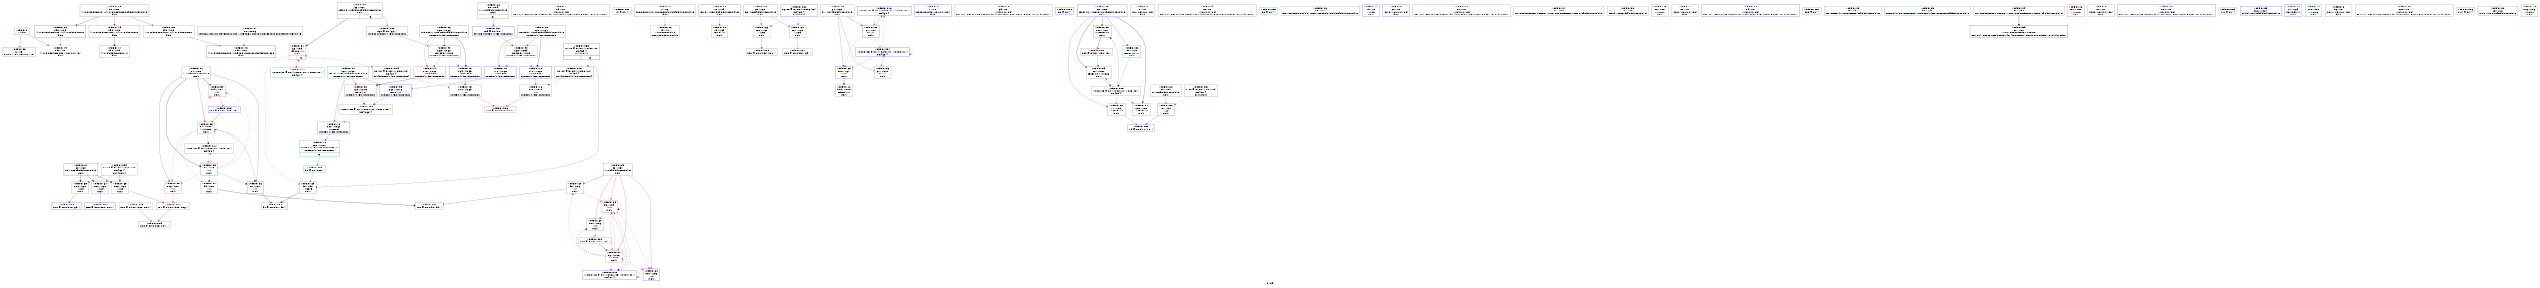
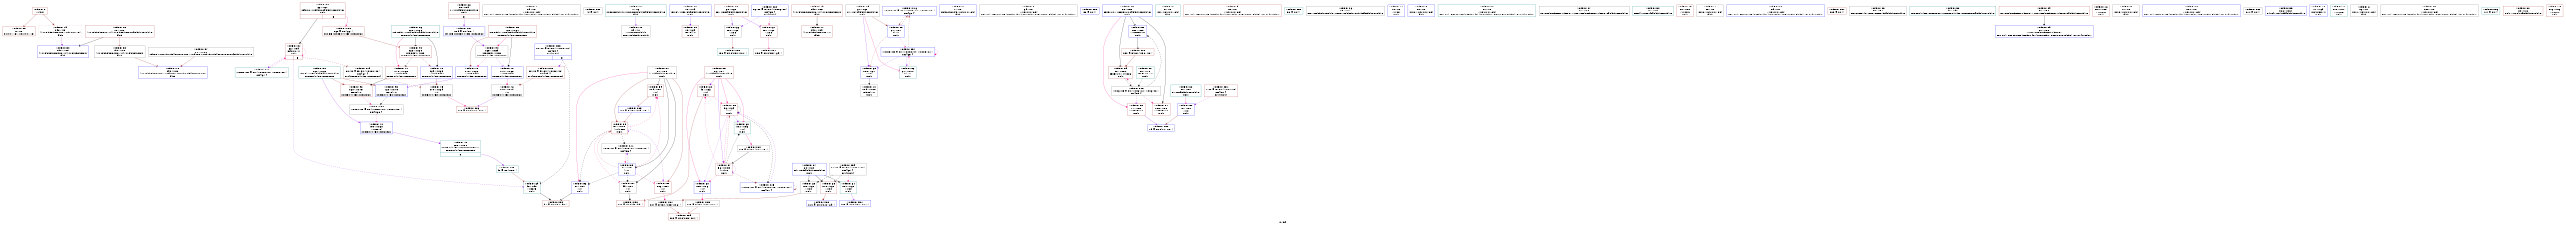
  digraph {
    fontname="DejaVu Sans"
    label=SVFG
    node [color=brown fontname="DejaVu Sans" shape=record]
    edge [arrowhead=dot color=black fontname="DejaVu Sans" style=solid]
    n1 [label="{NodeID: 0\nNullPtr}"]
    n2 [label="{NodeID: 38\n2\<--3\ndummyVal\<--dummyVal\n}"]
    n3 [label="{NodeID: 79\n192\<--3\nllvm.global_ctors_2\<--dummyVal\nGlob }" style=dotted]
    n4 [color=gray40 label="{NodeID: 90\n163\<--159\n__a.addr\<--__a\n_ZSt3minIiERKT_S2_S2_\n}"]
    n5 [color=blue label="{NodeID: 71\n171\<--163\n\<--__a.addr\n_ZSt3minIiERKT_S2_S2_\n}"]
    n6 [color=blue label="{NodeID: 72\n178\<--163\n\<--__a.addr\n_ZSt3minIiERKT_S2_S2_\n}"]
    n7 [color=gray40 label="{NodeID: 76\n172\<--171\n\<--\n_ZSt3minIiERKT_S2_S2_\n}"]
    n8 [color=blue label="{NodeID: 93\n161\<--178\nretval\<--\n_ZSt3minIiERKT_S2_S2_\n}"]
    n9 [label="{NodeID: 126\n173 = cmp(170, 172, )\n}"]
    n10 [color=gray40 label="{NodeID: 138\nMR_24V_3 = PHI(MR_24V_4, MR_24V_2, )\npts\{162 \}\n}"]
    n11 [color=gray40 label="{NodeID: 7\n19\<--1\n\<--dummyObj\nCan only get source location for instruction, argument, global var or function.}"]
    n12 [color=gray40 label="{NodeID: 180\n71 = PHI()\n}"]
    n13 [color=teal label="{NodeID: 14\n4\<--6\n_ZStL8__ioinit\<--_ZStL8__ioinit_field_insensitive\nGlob }"]
    n14 [color=gray40 label="{NodeID: 43\n29\<--4\n\<--_ZStL8__ioinit\n__cxx_global_var_init\n}"]
    n15 [color=blue label="{NodeID: 187\n159 = PHI(58, )\n0th arg _ZSt3minIiERKT_S2_S2_ }"]
    n16 [color=blue label="{NodeID: 21\n48\<--49\nretval\<--retval_field_insensitive\nmain\n}"]
    n17 [label="{NodeID: 80\n48\<--69\nretval\<--\nmain\n}"]
    n18 [label="{NodeID: 28\n62\<--63\npg\<--pg_field_insensitive\nmain\n}"]
    n19 [color=gray40 label="{NodeID: 66\n131\<--62\n\<--pg\nmain\n}"]
    n20 [label="{NodeID: 67\n137\<--62\n\<--pg\nmain\n}"]
    n21 [color=teal label="{NodeID: 133\n132 = cmp(131, 104, )\n}"]
    n22 [color=gray40 label="{NodeID: 127\n138 = cmp(137, 69, )\n}"]
    n23 [label="{NodeID: 35\n163\<--164\n__a.addr\<--__a.addr_field_insensitive\n_ZSt3minIiERKT_S2_S2_\n}"]
    n24 [color=gray40 label="{NodeID: 125\n103 = Binary(102, 104, )\n}"]
    n25 [label="{NodeID: 129\n108 = cmp(103, 107, )\n}"]
    n26 [color=teal label="{NodeID: 42\n158\<--181\n_ZSt3minIiERKT_S2_S2__ret\<--\n_ZSt3minIiERKT_S2_S2_\n|{<s0>5}}"]
    n27 [color=teal label="{NodeID: 183\n90 = PHI(158, )\n}"]
    n28 [color=teal label="{NodeID: 69\n93\<--90\n\<--call3\nmain\n}"]
    n29 [label="{NodeID: 131\n94 = cmp(87, 93, )\n}"]
    n30 [label="{NodeID: 132\n100 = cmp(98, 99, )\n}"]
    n31 [label="{NodeID: 49\n190\<--18\nllvm.global_ctors_0\<--llvm.global_ctors\nGlob }"]
    n32 [label="{NodeID: 77\n190\<--19\nllvm.global_ctors_0\<--\nGlob }"]
    n33 [color=blue label="{NodeID: 56\n87\<--54\n\<--i\nmain\n}"]
    n34 [color=blue label="{NodeID: 146\nMR_18V_2 = PHI(MR_18V_4, MR_18V_1, )\npts\{65 \}\n}"]
    n35 [color=blue label="{NodeID: 82\n64\<--84\nok\<--\nmain\n}"]
    n36 [color=blue label="{NodeID: 68\n128\<--64\n\<--ok\nmain\n}"]
    n37 [color=blue label="{NodeID: 137\nMR_18V_5 = PHI(MR_18V_7, MR_18V_4, )\npts\{65 \}\n}"]
    n38 [color=gray40 label="{NodeID: 41\n129\<--128\ntobool\<--\nmain\n}"]
    n39 [color=teal label="{NodeID: 86\n64\<--111\nok\<--\nmain\n}"]
    n40 [color=gray40 label="{NodeID: 63\n105\<--60\n\<--pd\nmain\n}"]
    n41 [color=gray40 label="{NodeID: 124\n107 = Binary(105, 106, )\n}"]
    n42 [color=blue label="{NodeID: 70\n181\<--161\n\<--retval\n_ZSt3minIiERKT_S2_S2_\n}"]
    n43 [color=blue label="{NodeID: 160\n16V_1 = ENCHI(MR_16V_0)\npts\{63 \}\nFun[main]}" style=double]
    n44 [label="{NodeID: 84\n66\<--89\nref.tmp\<--\nmain\n|{|<s3>5}}"]
    n45 [color=teal label="{NodeID: 147\nMR_20V_2 = PHI(MR_20V_4, MR_20V_1, )\npts\{67 \}\n}"]
    n46 [color=gray40 label="{NodeID: 149\n20V_1 = ENCHI(MR_20V_0)\npts\{67 \}\nFun[_ZSt3minIiERKT_S2_S2_]}" style=double]
    n47 [color=gray40 label="{NodeID: 75\n170\<--169\n\<--\n_ZSt3minIiERKT_S2_S2_\n}"]
    n48 [color=blue label="{NodeID: 1\n7\<--1\n__dso_handle\<--dummyObj\nGlob }"]
    n49 [label="{NodeID: 91\n165\<--160\n__b.addr\<--__b\n_ZSt3minIiERKT_S2_S2_\n}"]
    n50 [color=blue label="{NodeID: 73\n169\<--165\n\<--__b.addr\n_ZSt3minIiERKT_S2_S2_\n}"]
    n51 [label="{NodeID: 74\n175\<--165\n\<--__b.addr\n_ZSt3minIiERKT_S2_S2_\n}"]
    n52 [label="{NodeID: 92\n161\<--175\nretval\<--\n_ZSt3minIiERKT_S2_S2_\n}"]
    n53 [color=gray40 label="{NodeID: 8\n69\<--1\n\<--dummyObj\nCan only get source location for instruction, argument, global var or function.}"]
    n54 [color=blue label="{NodeID: 181\n82 = PHI()\n}"]
    n55 [label="{NodeID: 15\n18\<--22\nllvm.global_ctors\<--llvm.global_ctors_field_insensitive\nGlob }"]
    n56 [color=gray40 label="{NodeID: 50\n191\<--18\nllvm.global_ctors_1\<--llvm.global_ctors\nGlob }"]
    n57 [color=blue label="{NodeID: 51\n192\<--18\nllvm.global_ctors_2\<--llvm.global_ctors\nGlob }"]
    n58 [color=blue label="{NodeID: 78\n191\<--20\nllvm.global_ctors_1\<--_GLOBAL__sub_I_jellies_0_0.cpp\nGlob }"]
    n59 [label="{NodeID: 188\n160 = PHI(66, )\n1st arg _ZSt3minIiERKT_S2_S2_ }"]
    n60 [color=teal label="{NodeID: 22\n50\<--51\nT\<--T_field_insensitive\nmain\n}"]
    n61 [color=blue label="{NodeID: 52\n78\<--50\n\<--T\nmain\n}"]
    n62 [color=blue label="{NodeID: 130\n79 = cmp(77, 78, )\n}"]
    n63 [color=gray40 label="{NodeID: 29\n64\<--65\nok\<--ok_field_insensitive\nmain\n}"]
    n64 [color=teal label="{NodeID: 36\n165\<--166\n__b.addr\<--__b.addr_field_insensitive\n_ZSt3minIiERKT_S2_S2_\n}"]
    n65 [color=gray40 label="{NodeID: 57\n99\<--54\n\<--i\nmain\n}"]
    n66 [color=teal label="{NodeID: 64\n134\<--60\n\<--pd\nmain\n}"]
    n67 [color=blue label="{NodeID: 134\n135 = cmp(134, 104, )\n}"]
    n68 [label="{NodeID: 154\n4V_1 = ENCHI(MR_4V_0)\npts\{51 \}\nFun[main]}" style=double]
    n69 [label="{NodeID: 85\n56\<--69\nj\<--\nmain\n}"]
    n70 [color=blue label="{NodeID: 61\n102\<--56\n\<--j\nmain\n}"]
    n71 [color=teal label="{NodeID: 62\n114\<--56\n\<--j\nmain\n}"]
    n72 [label="{NodeID: 87\n56\<--115\nj\<--inc\nmain\n}"]
    n73 [color=blue label="{NodeID: 145\nMR_10V_2 = PHI(MR_10V_3, MR_10V_1, )\npts\{57 \}\n}"]
    n74 [label="{NodeID: 60\n98\<--56\n\<--j\nmain\n}"]
    n75 [color=gray40 label="{NodeID: 121\n115 = Binary(114, 75, )\n}"]
    n76 [color=teal label="{NodeID: 2\n8\<--1\n.str\<--dummyObj\nGlob }"]
    n77 [label="{NodeID: 9\n75\<--1\n\<--dummyObj\nCan only get source location for instruction, argument, global var or function.}"]
    n78 [color=teal label="{NodeID: 182\n30 = PHI()\n}"]
    n79 [color=gray40 label="{NodeID: 16\n23\<--24\n__cxx_global_var_init\<--__cxx_global_var_init_field_insensitive\n}"]
    n80 [color=blue label="{NodeID: 23\n52\<--53\ncasenum\<--casenum_field_insensitive\nmain\n}"]
    n81 [label="{NodeID: 53\n77\<--52\n\<--casenum\nmain\n}"]
    n82 [label="{NodeID: 54\n123\<--52\n\<--casenum\nmain\n}"]
    n83 [color=blue label="{NodeID: 55\n150\<--52\n\<--casenum\nmain\n}"]
    n84 [color=teal label="{NodeID: 81\n52\<--75\ncasenum\<--\nmain\n}"]
    n85 [label="{NodeID: 89\n52\<--151\ncasenum\<--inc26\nmain\n}"]
    n86 [label="{NodeID: 122\n151 = Binary(150, 75, )\n}"]
    n87 [color=gray40 label="{NodeID: 143\nMR_6V_3 = PHI(MR_6V_4, MR_6V_2, )\npts\{53 \}\n}"]
    n88 [label="{NodeID: 30\n66\<--67\nref.tmp\<--ref.tmp_field_insensitive\nmain\n|{|<s1>5}}"]
    n89 [color=gray40 label="{NodeID: 37\n20\<--186\n_GLOBAL__sub_I_jellies_0_0.cpp\<--_GLOBAL__sub_I_jellies_0_0.cpp_field_insensitive\n}"]
    n90 [color=blue label="{NodeID: 44\n70\<--8\n\<--.str\nmain\n}"]
    n91 [label="{NodeID: 58\n106\<--54\n\<--i\nmain\n}"]
    n92 [label="{NodeID: 148\n12V_1 = ENCHI(MR_12V_0)\npts\{59 \}\nFun[_ZSt3minIiERKT_S2_S2_]}" style=double]
    n93 [label="{NodeID: 65\n140\<--60\n\<--pd\nmain\n}"]
    n94 [color=blue label="{NodeID: 128\n141 = cmp(140, 69, )\n}"]
    n95 [color=blue label="{NodeID: 3\n10\<--1\n.str.1\<--dummyObj\nGlob }"]
    n96 [color=teal label="{NodeID: 10\n84\<--1\n\<--dummyObj\nCan only get source location for instruction, argument, global var or function.}"]
    n97 [color=gray40 label="{NodeID: 17\n27\<--28\n_ZNSt8ios_base4InitC1Ev\<--_ZNSt8ios_base4InitC1Ev_field_insensitive\n}"]
    n98 [color=gray40 label="{NodeID: 24\n54\<--55\ni\<--i_field_insensitive\nmain\n}"]
    n99 [label="{NodeID: 59\n119\<--54\n\<--i\nmain\n}"]
    n100 [color=blue label="{NodeID: 83\n54\<--75\ni\<--\nmain\n}"]
    n101 [label="{NodeID: 88\n54\<--120\ni\<--inc12\nmain\n}"]
    n102 [color=blue label="{NodeID: 123\n120 = Binary(119, 75, )\n}"]
    n103 [color=gray40 label="{NodeID: 144\nMR_8V_2 = PHI(MR_8V_4, MR_8V_1, )\npts\{55 \}\n}"]
    n104 [color=teal label="{NodeID: 31\n72\<--73\nscanf\<--scanf_field_insensitive\n}"]
    n105 [label="{NodeID: 45\n81\<--10\n\<--.str.1\nmain\n}"]
    n106 [color=gray40 label="{NodeID: 4\n12\<--1\n.str.2\<--dummyObj\nGlob }"]
    n107 [color=blue label="{NodeID: 11\n89\<--1\n\<--dummyObj\nCan only get source location for instruction, argument, global var or function.}"]
    n108 [label="{NodeID: 184\n125 = PHI()\n}"]
    n109 [color=gray40 label="{NodeID: 18\n33\<--34\n__cxa_atexit\<--__cxa_atexit_field_insensitive\n}"]
    n110 [label="{NodeID: 25\n56\<--57\nj\<--j_field_insensitive\nmain\n}"]
    n111 [color=teal label="{NodeID: 32\n91\<--92\n_ZSt3minIiERKT_S2_S2_\<--_ZSt3minIiERKT_S2_S2__field_insensitive\n}"]
    n112 [color=blue label="{NodeID: 39\n31\<--32\n\<--_ZNSt8ios_base4InitD1Ev\nCan only get source location for instruction, argument, global var or function.}"]
    n113 [label="{NodeID: 46\n124\<--12\n\<--.str.2\nmain\n}"]
    n114 [color=gray40 label="{NodeID: 5\n14\<--1\n.str.3\<--dummyObj\nGlob }"]
    n115 [color=blue label="{NodeID: 12\n104\<--1\n\<--dummyObj\nCan only get source location for instruction, argument, global var or function.}"]
    n116 [color=gray40 label="{NodeID: 185\n144 = PHI()\n}"]
    n117 [label="{NodeID: 19\n32\<--38\n_ZNSt8ios_base4InitD1Ev\<--_ZNSt8ios_base4InitD1Ev_field_insensitive\n}"]
    n118 [label="{NodeID: 26\n58\<--59\nn\<--n_field_insensitive\nmain\n|{<s0>5}}"]
    n119 [color=blue label="{NodeID: 33\n126\<--127\nprintf\<--printf_field_insensitive\n}"]
    n120 [color=blue label="{NodeID: 40\n47\<--69\nmain_ret\<--\nmain\n}"]
    n121 [color=teal label="{NodeID: 47\n143\<--14\n\<--.str.3\nmain\n}"]
    n122 [color=blue label="{NodeID: 158\n12V_1 = ENCHI(MR_12V_0)\npts\{59 \}\nFun[main]|{|<s1>5}}" style=double]
    n123 [color=gray40 label="{NodeID: 6\n16\<--1\n.str.4\<--dummyObj\nGlob }"]
    n124 [color=gray40 label="{NodeID: 13\n111\<--1\n\<--dummyObj\nCan only get source location for instruction, argument, global var or function.}"]
    n125 [color=teal label="{NodeID: 186\n147 = PHI()\n}"]
    n126 [label="{NodeID: 20\n45\<--46\nmain\<--main_field_insensitive\n}"]
    n127 [color=blue label="{NodeID: 27\n60\<--61\npd\<--pd_field_insensitive\nmain\n}"]
    n128 [color=teal label="{NodeID: 34\n161\<--162\nretval\<--retval_field_insensitive\n_ZSt3minIiERKT_S2_S2_\n}"]
    n129 [label="{NodeID: 48\n146\<--16\n\<--.str.4\nmain\n}"]
    n130 [color=gray40 label="{NodeID: 159\n14V_1 = ENCHI(MR_14V_0)\npts\{61 \}\nFun[main]}" style=double]
    n1 -> n2 [arrowhead=tee color=brown]
    n1 -> n3 [arrowhead=normal color=brown]
    n4 -> n5 [arrowhead=tee color=purple style=dashed]
    n4 -> n6 [color=deeppink style=dashed]
    n5 -> n7 [color=deeppink]
    n6 -> n8 [arrowhead=tee color=purple]
    n7 -> n9 [arrowhead=tee color=purple]
    n8 -> n10 [arrowhead=normal style=dashed]
    n10 -> n42 [arrowhead=tee color=deeppink style=dashed]
    n13 -> n14 [arrowhead=tee color=purple]
    n15 -> n4 [color=purple]
    n16 -> n17 [color=purple]
    n18 -> n19 [arrowhead=normal color=purple]
    n18 -> n20 [arrowhead=tee color=purple]
    n19 -> n21 [color=brown]
    n20 -> n22 [arrowhead=tee color=deeppink]
    n23 -> n4 [color=deeppink]
    n23 -> n5
    n23 -> n6 [color=brown]
    n24 -> n25 [arrowhead=tee color=brown]
    n26 -> n27 [arrowhead=normal color=purple tailport=s0]
    n27 -> n28 [arrowhead=tee color=brown]
    n28 -> n29 [arrowhead=normal]
    n31 -> n32
    n33 -> n29 [arrowhead=tee]
    n34 -> n35 [arrowhead=normal color=brown style=dashed]
    n35 -> n34 [arrowhead=normal color=brown style=dashed]
    n35 -> n36 [arrowhead=tee color=brown style=dashed]
    n35 -> n37 [arrowhead=tee color=deeppink style=dashed]
    n36 -> n38 [arrowhead=normal]
    n37 -> n34 [arrowhead=normal color=brown style=dashed]
    n37 -> n36 [arrowhead=tee color=purple style=dashed]
    n37 -> n37 [color=deeppink style=dashed]
    n37 -> n39 [arrowhead=normal color=purple style=dashed]
    n39 -> n37 [arrowhead=tee color=deeppink style=dashed]
    n40 -> n41 [color=brown]
    n41 -> n25 [arrowhead=normal color=brown]
    n42 -> n26 [color=purple]
    n43 -> n19 [arrowhead=normal color=purple style=dashed]
    n43 -> n20 [arrowhead=normal color=deeppink style=dashed]
    n44 -> n28 [arrowhead=tee color=purple style=dashed]
    n44 -> n44 [arrowhead=tee color=deeppink style=dashed]
    n44 -> n45 [color=purple style=dashed]
    n44 -> n46 [arrowhead=tee color=brown style=dashed tailport=s3]
    n45 -> n44 [color=deeppink style=dashed]
    n46 -> n47 [arrowhead=tee color=brown style=dashed]
    n47 -> n9 [color=deeppink]
    n49 -> n50 [arrowhead=normal color=brown style=dashed]
    n49 -> n51 [arrowhead=tee style=dashed]
    n50 -> n47 [color=brown]
    n51 -> n52
-   n52 -> n10 [arrowhead=normal style=dashed]
-   n55 -> n31 [color=brown]
+   n52 -> n10 [arrowhead=normal color=deeppink style=dashed]
    n55 -> n56 [arrowhead=tee color=brown]
    n55 -> n57 [arrowhead=tee]
    n56 -> n58 [arrowhead=tee color=brown]
-   n57 -> n3 [arrowhead=normal color=purple]
+   n3 -> n57 [arrowhead=normal color=purple]
    n59 -> n49 [arrowhead=tee color=brown]
    n60 -> n61 [arrowhead=tee color=deeppink]
    n61 -> n62 [arrowhead=normal color=brown]
    n63 -> n35 [arrowhead=normal color=brown]
    n63 -> n36 [color=purple]
    n63 -> n39 [arrowhead=tee color=deeppink]
    n64 -> n49 [arrowhead=tee]
    n64 -> n50
    n64 -> n51 [color=deeppink]
    n65 -> n30
    n66 -> n67 [arrowhead=tee color=purple]
    n68 -> n61 [arrowhead=normal color=purple style=dashed]
    n69 -> n69 [style=dashed]
    n69 -> n70 [color=purple style=dashed]
    n69 -> n71 [color=purple style=dashed]
    n69 -> n72 [arrowhead=normal color=deeppink style=dashed]
    n69 -> n73 [style=dashed]
+   n70 -> n24 [color=deeppink]
    n71 -> n75 [arrowhead=normal color=deeppink]
    n72 -> n69 [arrowhead=normal color=brown style=dashed]
    n72 -> n70 [color=deeppink style=dashed]
    n72 -> n71 [style=dashed]
    n72 -> n72 [arrowhead=tee color=purple style=dashed]
    n72 -> n73 [color=brown style=dashed]
    n72 -> n74 [color=deeppink style=dashed]
    n73 -> n69 [arrowhead=normal color=purple style=dashed]
    n73 -> n73 [arrowhead=normal color=brown style=dashed]
    n74 -> n30 [arrowhead=tee color=brown]
    n74 -> n69 [arrowhead=tee color=deeppink style=dashed]
    n75 -> n72 [arrowhead=tee]
    n80 -> n81 [color=deeppink]
    n80 -> n82 [arrowhead=normal]
    n80 -> n83 [arrowhead=tee]
-   n80 -> n84 [color=brown]
    n80 -> n85 [arrowhead=tee]
    n81 -> n62 [arrowhead=tee color=purple]
    n83 -> n86 [arrowhead=tee]
    n84 -> n87 [style=dashed]
    n85 -> n87 [arrowhead=normal style=dashed]
    n86 -> n85 [color=brown]
    n87 -> n81 [arrowhead=tee color=purple style=dashed]
    n87 -> n82 [arrowhead=normal color=deeppink style=dashed]
    n87 -> n83 [arrowhead=normal style=dashed]
    n87 -> n85 [arrowhead=normal color=deeppink style=dashed]
    n88 -> n44 [arrowhead=normal]
    n88 -> n59 [arrowhead=normal color=deeppink tailport=s1]
-   n89 -> n58 [color=brown style=dashed]
+   n89 -> n58 [color=brown]
    n91 -> n41 [color=deeppink]
    n92 -> n7 [color=brown style=dashed]
    n93 -> n94 [color=brown]
    n98 -> n33 [arrowhead=normal color=deeppink]
+   n98 -> n65
    n98 -> n91 [color=brown]
    n98 -> n99 [arrowhead=tee]
    n98 -> n100
    n98 -> n101 [color=brown]
    n99 -> n102 [arrowhead=tee color=brown]
    n100 -> n33 [style=dashed]
    n100 -> n65 [style=dashed]
    n100 -> n91 [arrowhead=tee color=deeppink style=dashed]
    n100 -> n99 [arrowhead=normal color=deeppink style=dashed]
    n100 -> n101 [arrowhead=normal color=brown style=dashed]
    n100 -> n103 [color=purple style=dashed]
    n101 -> n33 [style=dashed]
    n101 -> n65 [arrowhead=tee color=deeppink style=dashed]
    n101 -> n91 [arrowhead=normal color=purple style=dashed]
    n101 -> n99 [color=deeppink style=dashed]
    n101 -> n101 [arrowhead=tee color=purple style=dashed]
    n101 -> n103 [style=dashed]
    n102 -> n101 [arrowhead=tee color=brown]
    n103 -> n100 [arrowhead=normal color=deeppink style=dashed]
    n110 -> n69 [arrowhead=normal color=deeppink]
    n110 -> n70 [color=deeppink]
    n110 -> n71 [arrowhead=tee color=deeppink]
    n110 -> n72 [arrowhead=normal color=purple]
    n110 -> n74 [color=purple]
    n117 -> n112
    n118 -> n15 [arrowhead=normal color=purple tailport=s0]
    n122 -> n28 [arrowhead=tee style=dashed]
    n122 -> n92 [color=purple style=dashed tailport=s1]
    n127 -> n40
    n127 -> n66 [arrowhead=normal]
    n127 -> n93
    n128 -> n8 [arrowhead=normal color=brown]
    n128 -> n42 [arrowhead=normal color=purple]
    n128 -> n52 [arrowhead=normal color=brown]
    n130 -> n40 [arrowhead=normal style=dashed]
    n130 -> n66 [color=deeppink style=dashed]
    n130 -> n93 [arrowhead=tee style=dashed]
  }
